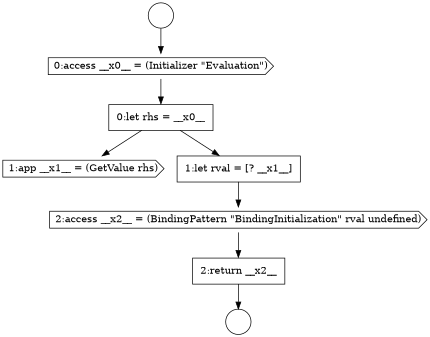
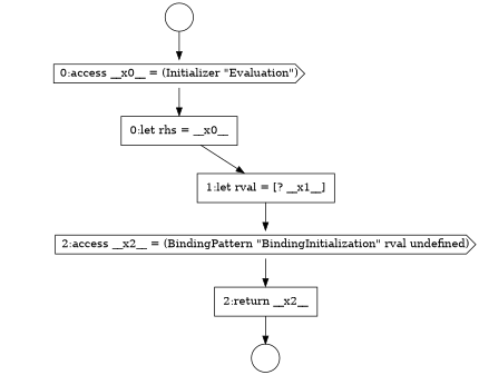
  digraph {
    node [color=black fillcolor=white shape=cds style=filled]
    edge [color=black]
-   n1 [label=<<font color="black">1:app __x1__ = (GetValue rhs)</font>>]
    n2 [label=<<font color="black">     <table border="0" cellborder="1" cellspacing="0" cellpadding="10">       <tr><td align="left">1:let rval = [? __x1__]</td></tr>     </table>   </font>> margin=0 shape=none]
    n3 [label=<<font color="black">2:access __x2__ = (BindingPattern &quot;BindingInitialization&quot; rval undefined)</font>>]
    n4 [label=<<font color="black">     <table border="0" cellborder="1" cellspacing="0" cellpadding="10">       <tr><td align="left">0:let rhs = __x0__</td></tr>     </table>   </font>> margin=0 shape=none]
    n5 [label=" " shape=circle]
    n6 [label=<<font color="black">0:access __x0__ = (Initializer &quot;Evaluation&quot;)</font>>]
    n7 [label=<<font color="black">     <table border="0" cellborder="1" cellspacing="0" cellpadding="10">       <tr><td align="left">2:return __x2__</td></tr>     </table>   </font>> margin=0 shape=none]
    n8 [label=" " shape=circle]
    n2 -> n3
    n3 -> n7
-   n4 -> n1
    n4 -> n2
    n5 -> n6
    n6 -> n4
    n7 -> n8
  }
